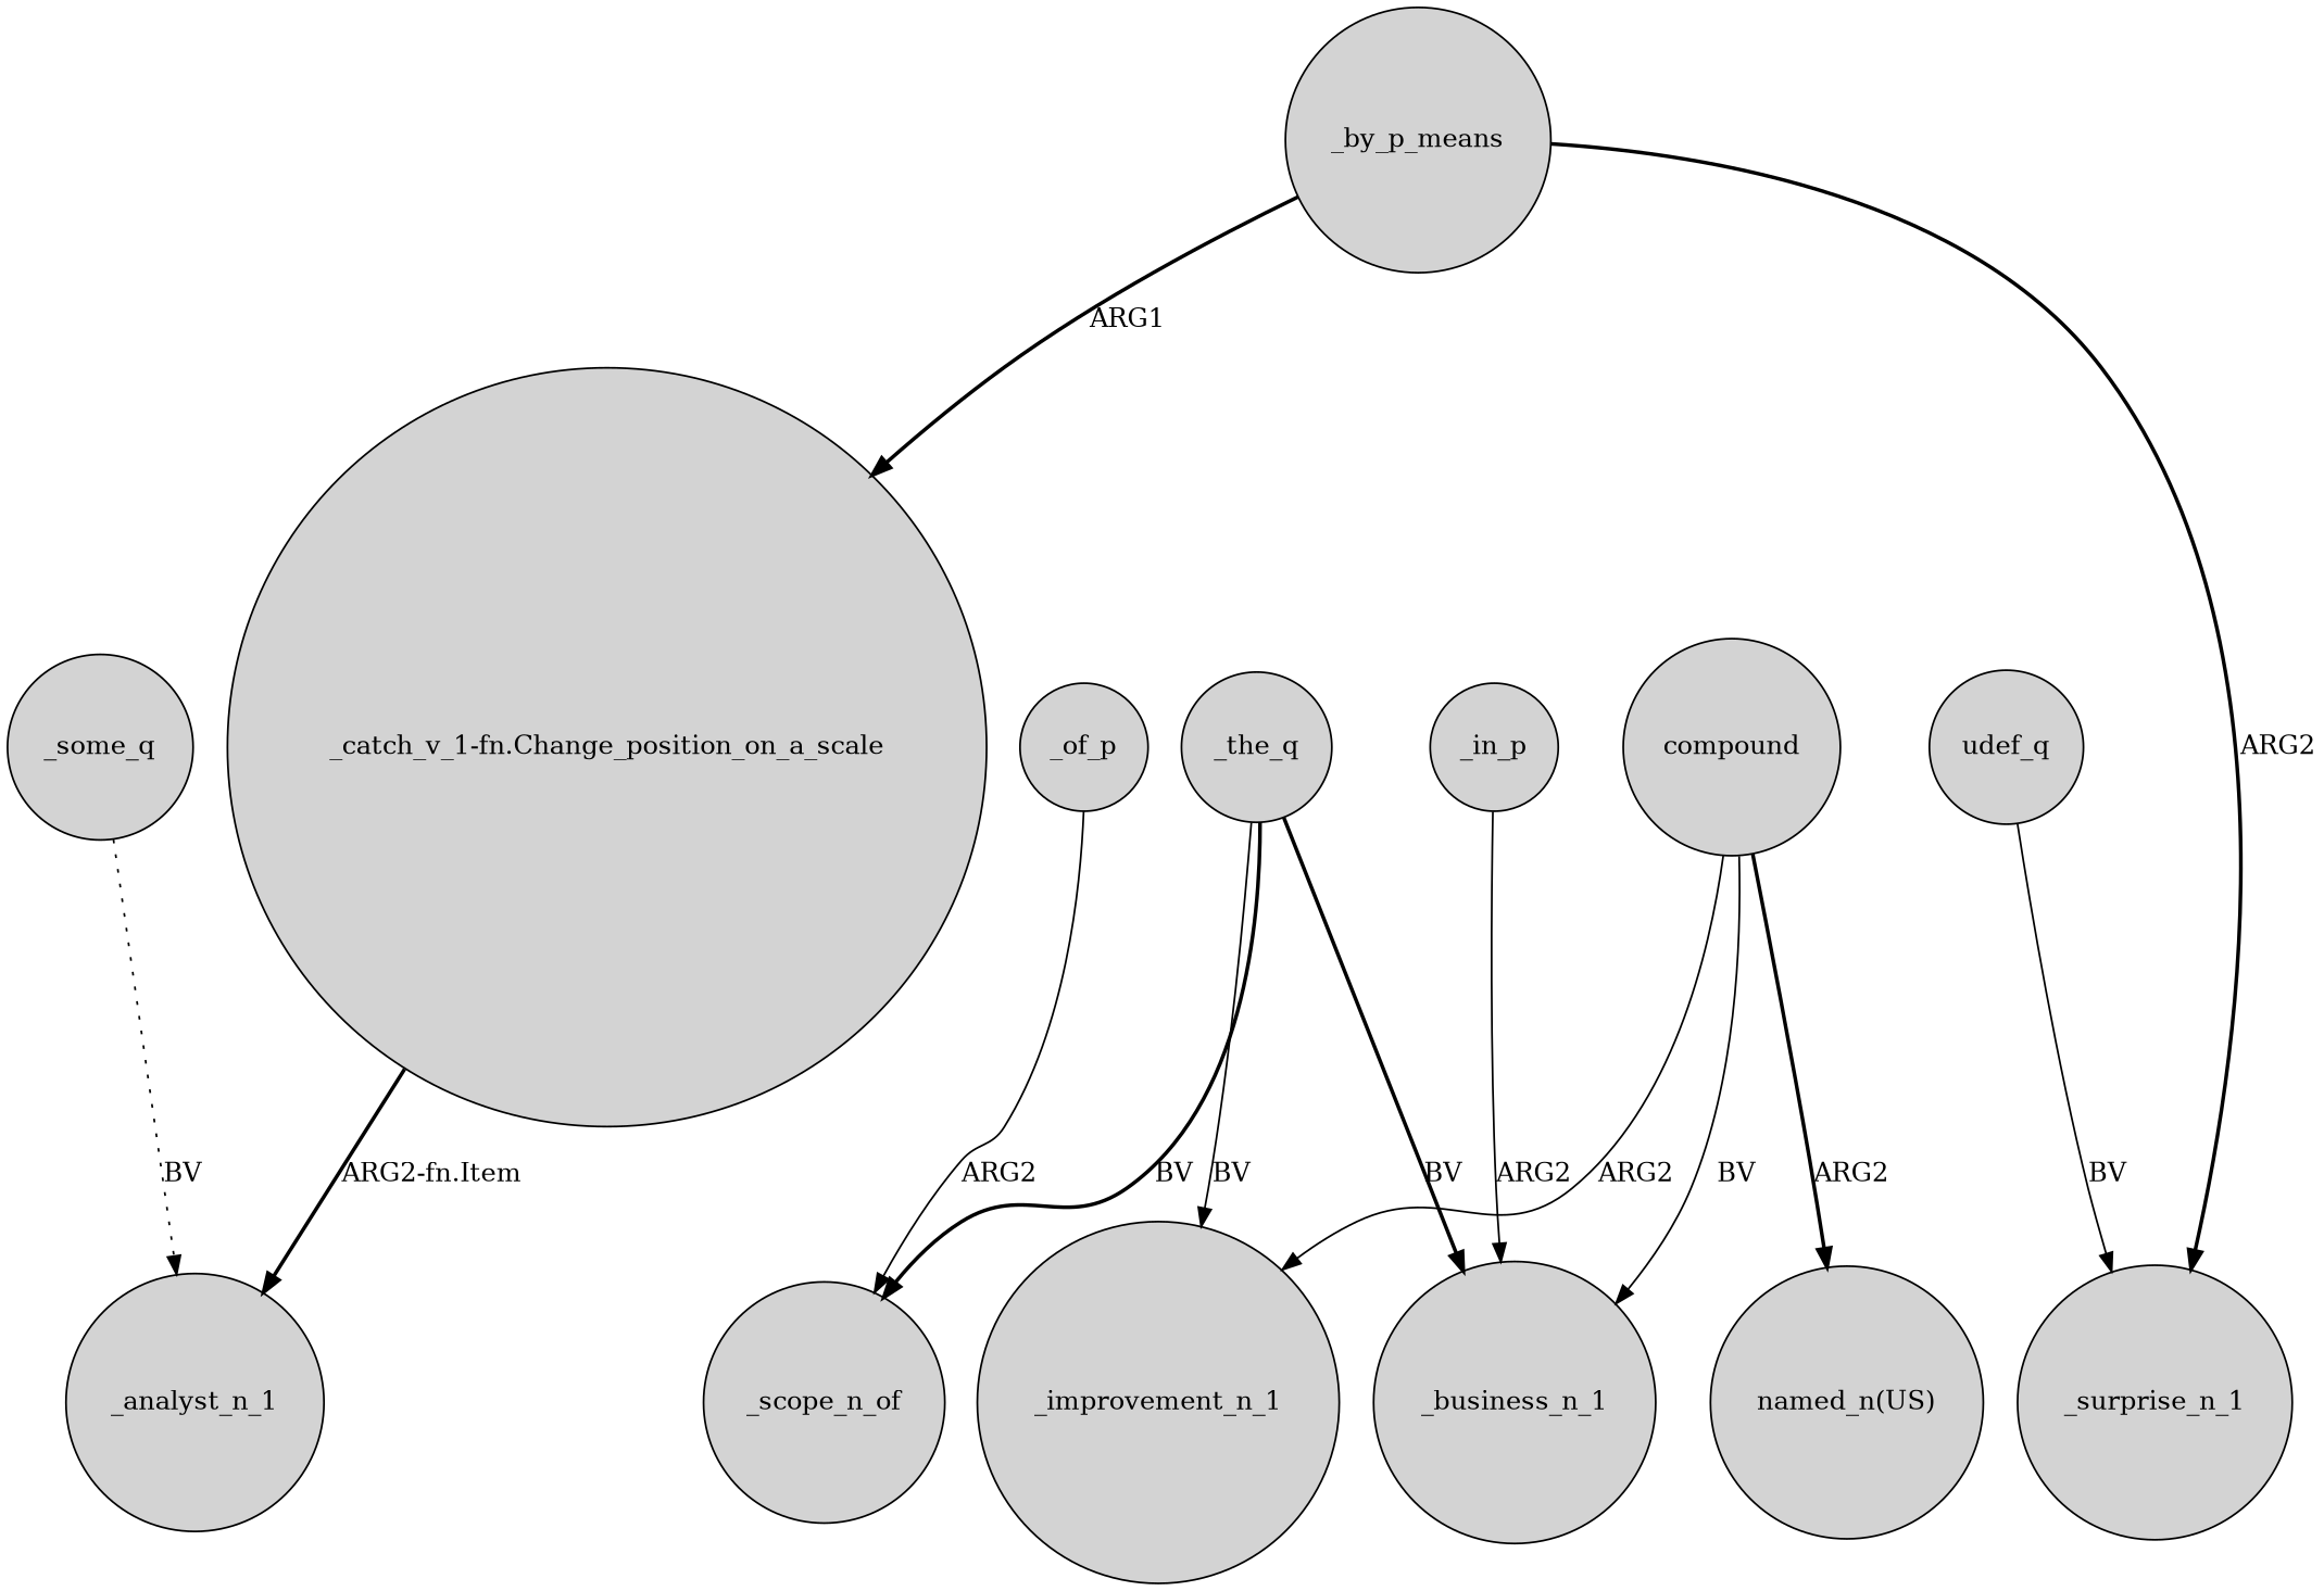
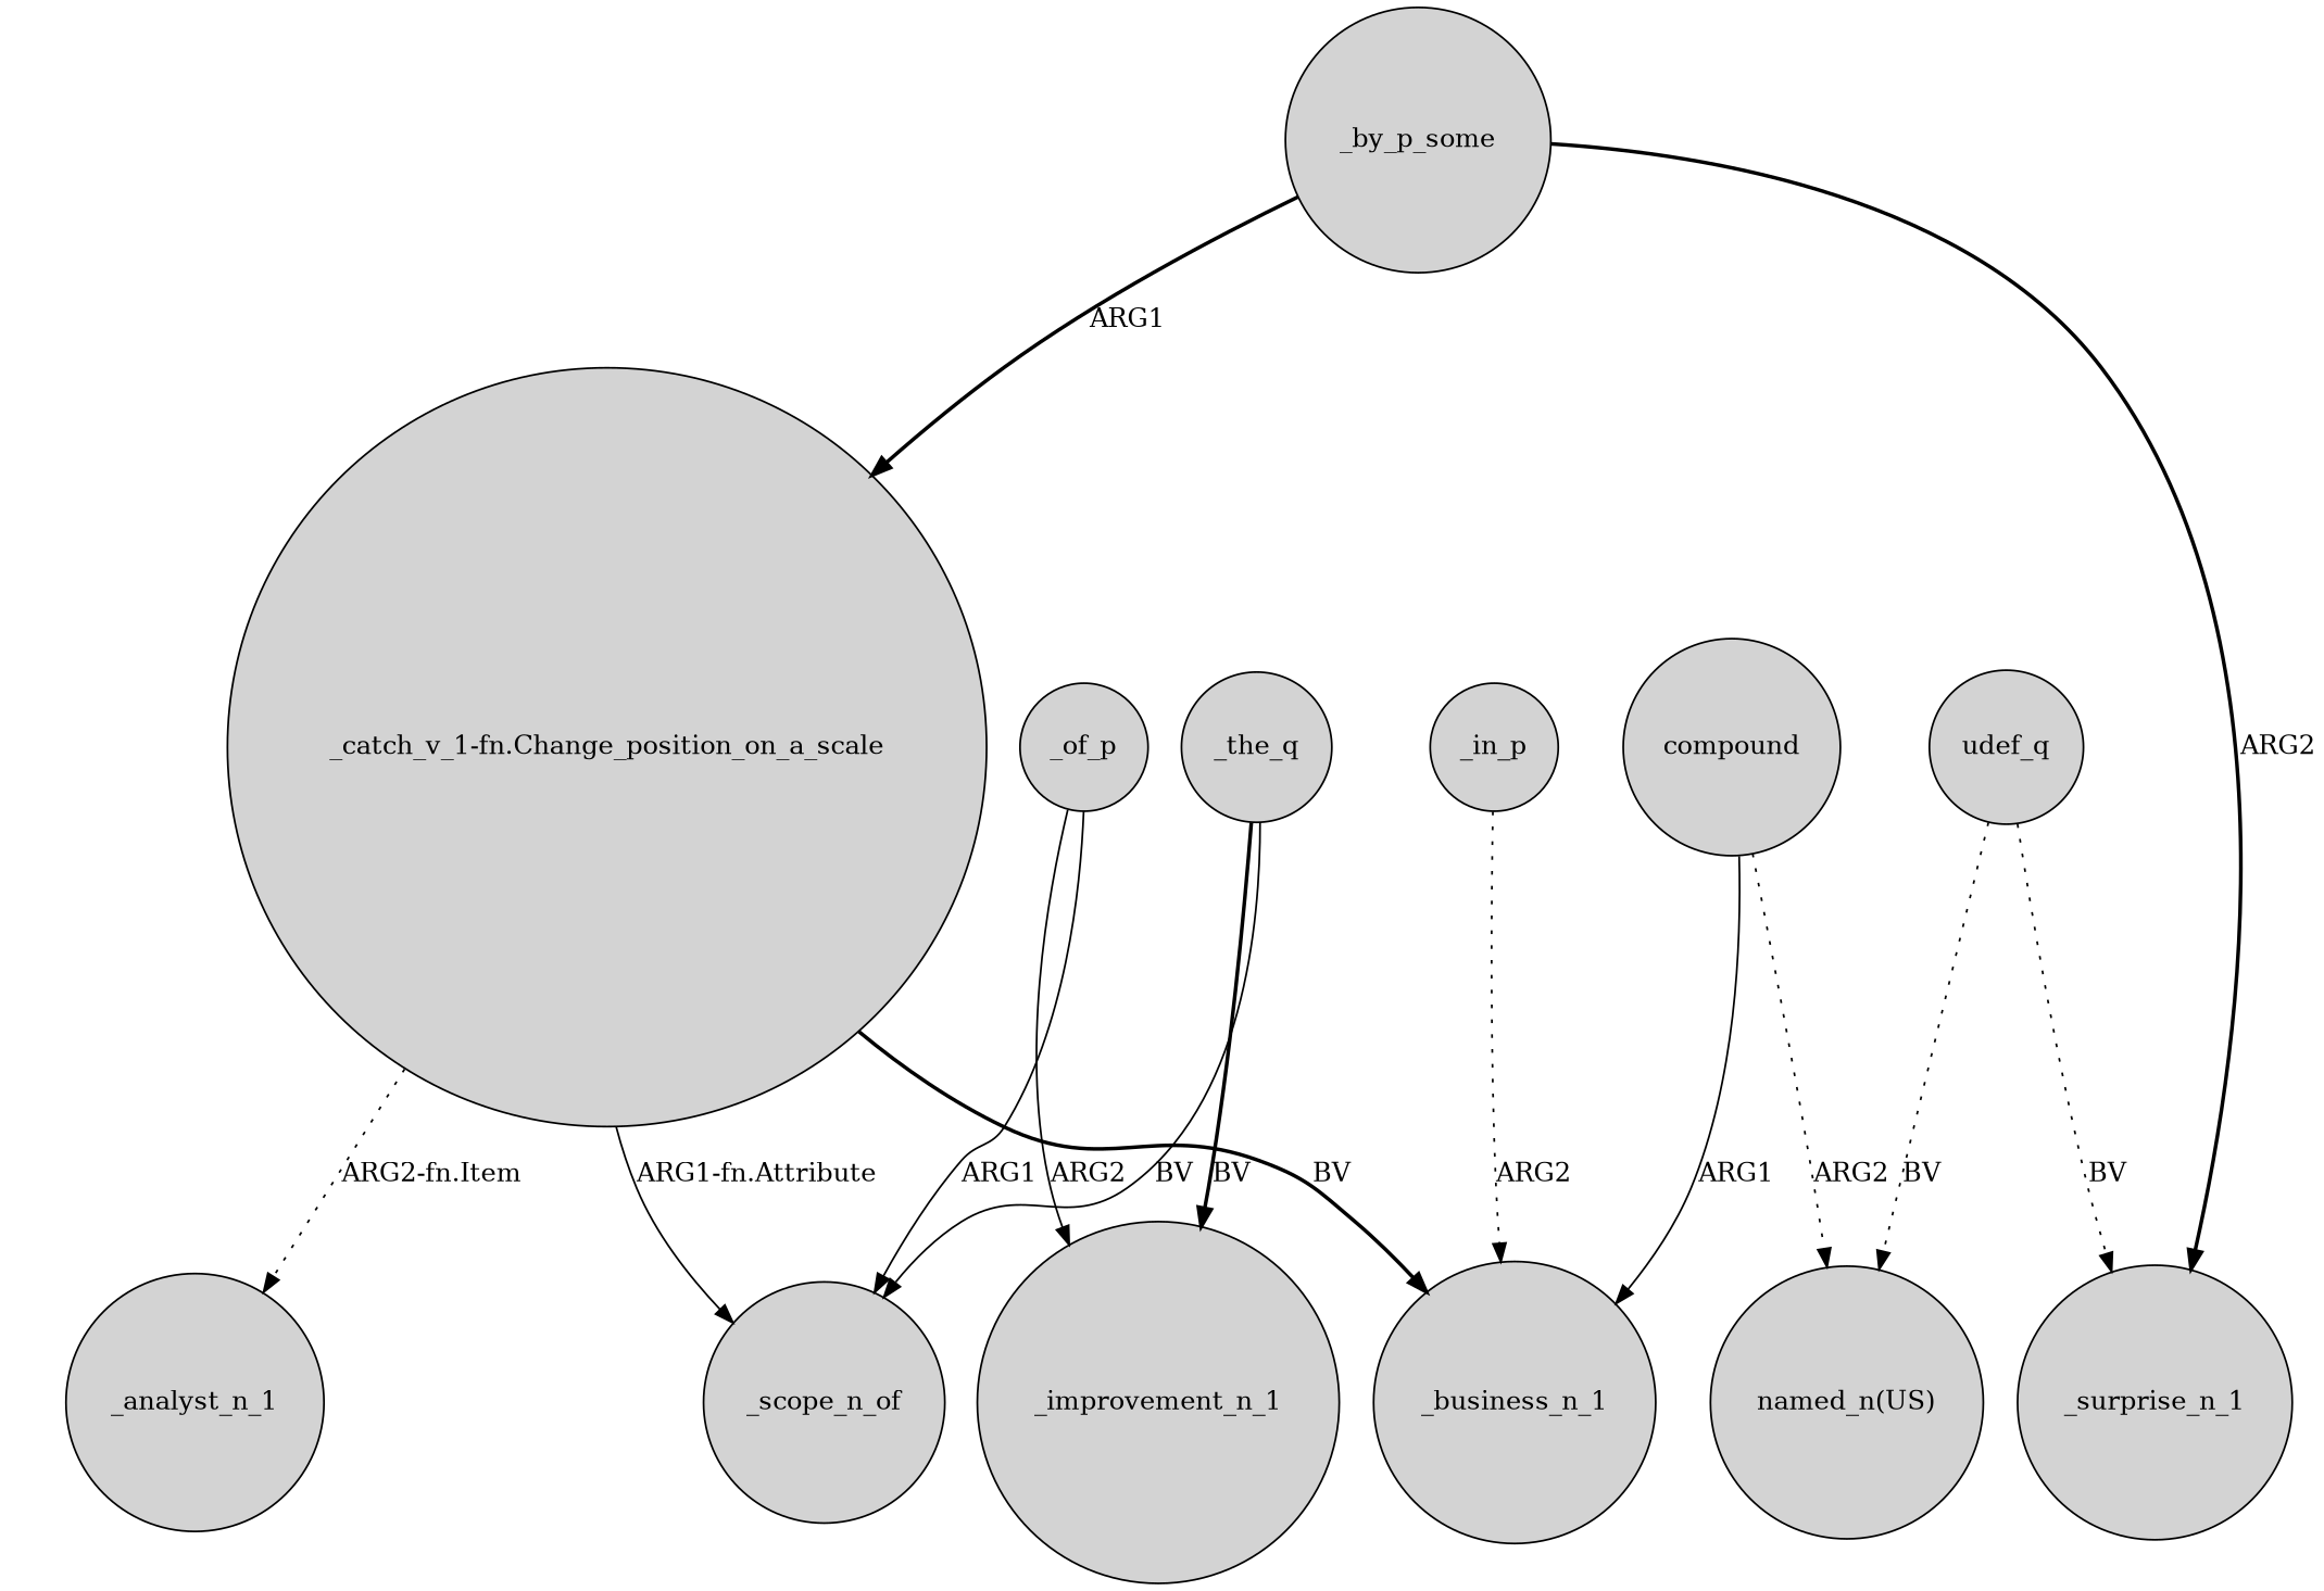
  digraph {
    node [shape=circle style=filled]
    edge [style=solid]
    "_catch_v_1-fn.Change_position_on_a_scale"
    _analyst_n_1
    _scope_n_of
    _of_p
    _improvement_n_1
    _in_p
    _business_n_1
    _the_q
-   _by_p_means
+   _by_p_means [label=_by_p_some]
    _surprise_n_1
    udef_q
    "named_n(US)"
    compound
-   _some_q
-   "_catch_v_1-fn.Change_position_on_a_scale" -> _analyst_n_1 [label="ARG2-fn.Item" style=bold]
-   _of_p -> _scope_n_of [label=ARG2]
-   compound -> _improvement_n_1 [label=ARG2]
-   _in_p -> _business_n_1 [label=ARG2]
-   _the_q -> _scope_n_of [label=BV style=bold]
-   _the_q -> _improvement_n_1 [label=BV]
-   _the_q -> _business_n_1 [label=BV style=bold]
+   "_catch_v_1-fn.Change_position_on_a_scale" -> _analyst_n_1 [label="ARG2-fn.Item" style=dotted]
+   "_catch_v_1-fn.Change_position_on_a_scale" -> _scope_n_of [label="ARG1-fn.Attribute"]
+   _of_p -> _scope_n_of [label=ARG1]
+   _of_p -> _improvement_n_1 [label=ARG2]
+   _in_p -> _business_n_1 [label=ARG2 style=dotted]
+   _the_q -> _scope_n_of [label=BV]
+   _the_q -> _improvement_n_1 [label=BV style=bold]
+   "_catch_v_1-fn.Change_position_on_a_scale" -> _business_n_1 [label=BV style=bold]
    _by_p_means -> "_catch_v_1-fn.Change_position_on_a_scale" [label=ARG1 style=bold]
    _by_p_means -> _surprise_n_1 [label=ARG2 style=bold]
-   udef_q -> _surprise_n_1 [label=BV]
-   compound -> _business_n_1 [label=BV]
-   compound -> "named_n(US)" [label=ARG2 style=bold]
-   _some_q -> _analyst_n_1 [label=BV style=dotted]
+   udef_q -> _surprise_n_1 [label=BV style=dotted]
+   udef_q -> "named_n(US)" [label=BV style=dotted]
+   compound -> _business_n_1 [label=ARG1]
+   compound -> "named_n(US)" [label=ARG2 style=dotted]
  }
